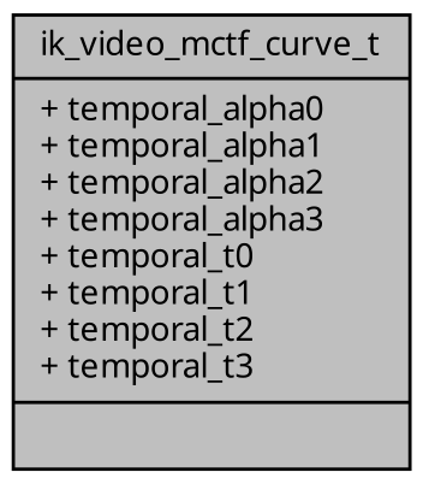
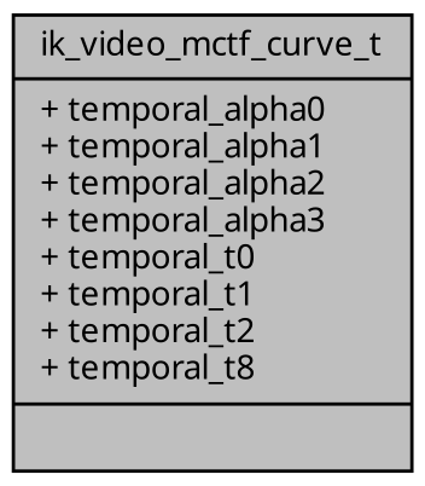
  digraph {
    fontname="Noto Sans"
-   n1 [color=black fillcolor=grey75 fontcolor=black fontname="Noto Sans" fontsize=10 height=0.2 label="{ik_video_mctf_curve_t\n|+ temporal_alpha0\l+ temporal_alpha1\l+ temporal_alpha2\l+ temporal_alpha3\l+ temporal_t0\l+ temporal_t1\l+ temporal_t2\l+ temporal_t3\l|}" shape=record style=filled width=0.4]
+   n1 [color=black fillcolor=grey75 fontcolor=black fontname="Noto Sans" fontsize=10 height=0.2 label="{ik_video_mctf_curve_t\n|+ temporal_alpha0\l+ temporal_alpha1\l+ temporal_alpha2\l+ temporal_alpha3\l+ temporal_t0\l+ temporal_t1\l+ temporal_t2\l+ temporal_t8\l|}" shape=record style=filled width=0.4]
  }
